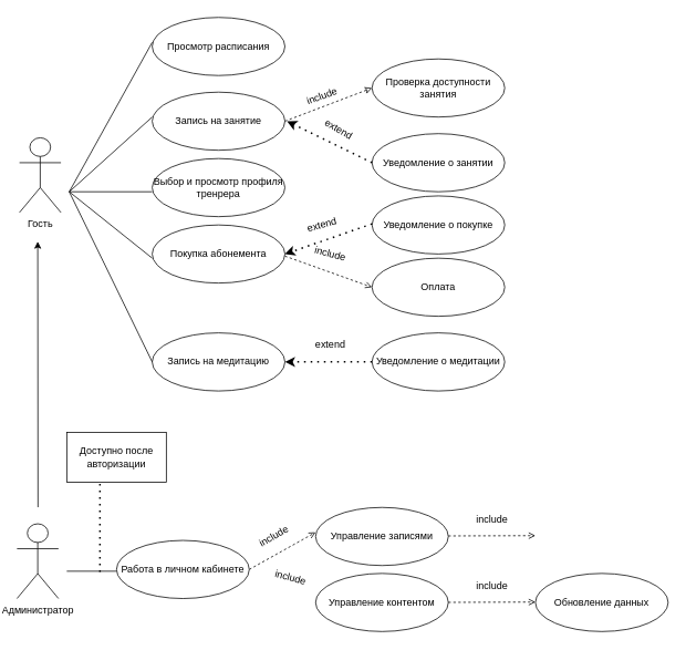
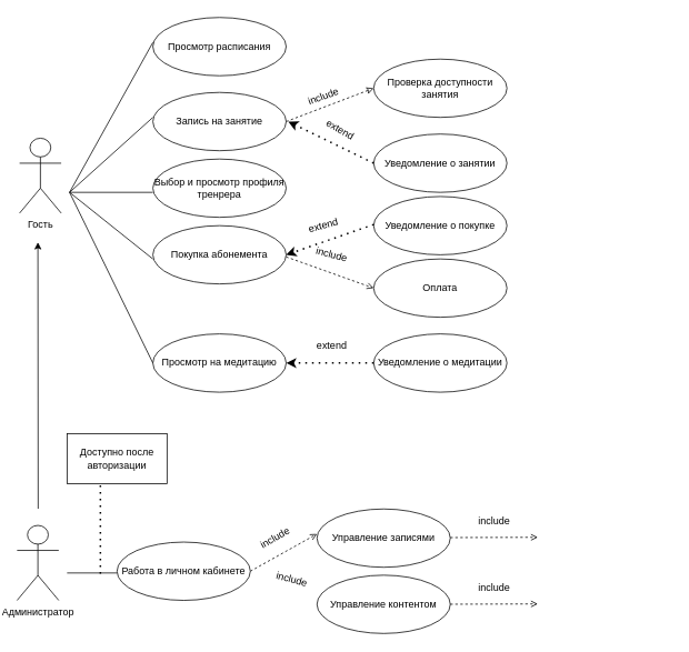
  <mxCell id="0" />
  <mxCell id="1" parent="0" />
  <mxCell id="2" value="Администратор" style="shape=umlActor;verticalLabelPosition=bottom;verticalAlign=top;html=1;outlineConnect=0;" parent="1" vertex="1"><mxGeometry x="20" y="630" width="50" height="90" as="geometry" /></mxCell>
  <mxCell id="3" value="Гость" style="shape=umlActor;verticalLabelPosition=bottom;verticalAlign=top;html=1;outlineConnect=0;" parent="1" vertex="1"><mxGeometry x="23" y="165" width="50" height="90" as="geometry" /></mxCell>
  <mxCell id="4" value="&lt;font style=&quot;vertical-align: inherit;&quot;&gt;&lt;font style=&quot;vertical-align: inherit;&quot;&gt;Уведомление о медитации&lt;/font&gt;&lt;/font&gt;" style="ellipse;whiteSpace=wrap;html=1;" parent="1" vertex="1"><mxGeometry x="448" y="400" width="160" height="70" as="geometry" /></mxCell>
  <mxCell id="5" value="&lt;font style=&quot;vertical-align: inherit;&quot;&gt;&lt;font style=&quot;vertical-align: inherit;&quot;&gt;Уведомление о покупке&lt;/font&gt;&lt;/font&gt;" style="ellipse;whiteSpace=wrap;html=1;" parent="1" vertex="1"><mxGeometry x="448" y="235" width="160" height="70" as="geometry" /></mxCell>
  <mxCell id="6" value="&lt;font style=&quot;vertical-align: inherit;&quot;&gt;&lt;font style=&quot;vertical-align: inherit;&quot;&gt;Уведомление о занятии&lt;/font&gt;&lt;/font&gt;" style="ellipse;whiteSpace=wrap;html=1;" parent="1" vertex="1"><mxGeometry x="448" y="160" width="160" height="70" as="geometry" /></mxCell>
  <mxCell id="7" value="Оплата" style="ellipse;whiteSpace=wrap;html=1;" parent="1" vertex="1"><mxGeometry x="448" y="310" width="160" height="70" as="geometry" /></mxCell>
  <mxCell id="8" value="Проверка доступности занятия" style="ellipse;whiteSpace=wrap;html=1;" parent="1" vertex="1"><mxGeometry x="448" y="70" width="160" height="70" as="geometry" /></mxCell>
  <mxCell id="9" value="Управление контентом" style="ellipse;whiteSpace=wrap;html=1;" parent="1" vertex="1"><mxGeometry x="380" y="689.75" width="160" height="70" as="geometry" /></mxCell>
  <mxCell id="10" value="Управление записями" style="ellipse;whiteSpace=wrap;html=1;" parent="1" vertex="1"><mxGeometry x="380" y="610.25" width="160" height="70" as="geometry" /></mxCell>
- <mxCell id="11" value="Запись на медитацию" style="ellipse;whiteSpace=wrap;html=1;" parent="1" vertex="1"><mxGeometry x="183" y="400" width="160" height="70" as="geometry" /></mxCell>
+ <mxCell id="11" value="Просмотр на медитацию" style="ellipse;whiteSpace=wrap;html=1;" parent="1" vertex="1"><mxGeometry x="183" y="400" width="160" height="70" as="geometry" /></mxCell>
  <mxCell id="12" value="Покупка абонемента" style="ellipse;whiteSpace=wrap;html=1;" parent="1" vertex="1"><mxGeometry x="183" y="270" width="160" height="70" as="geometry" /></mxCell>
  <mxCell id="13" value="Выбор и просмотр профиля&lt;div&gt;тренрера&lt;/div&gt;" style="ellipse;whiteSpace=wrap;html=1;" parent="1" vertex="1"><mxGeometry x="183" y="190" width="160" height="70" as="geometry" /></mxCell>
  <mxCell id="14" value="Запись на занятие" style="ellipse;whiteSpace=wrap;html=1;" parent="1" vertex="1"><mxGeometry x="183" y="110" width="160" height="70" as="geometry" /></mxCell>
  <mxCell id="15" value="Просмотр расписания" style="ellipse;whiteSpace=wrap;html=1;" parent="1" vertex="1"><mxGeometry x="183" y="20" width="160" height="70" as="geometry" /></mxCell>
  <mxCell id="16" value="" style="endArrow=classic;html=1;rounded=0;" parent="1" edge="1"><mxGeometry width="50" height="50" relative="1" as="geometry"><mxPoint x="45.33" y="610" as="sourcePoint" /><mxPoint x="45" y="290" as="targetPoint" /></mxGeometry></mxCell>
  <mxCell id="17" value="" style="endArrow=open;html=1;rounded=0;dashed=1;endFill=0;exitX=1;exitY=0.5;exitDx=0;exitDy=0;" parent="1" source="35" edge="1"><mxGeometry width="50" height="50" relative="1" as="geometry"><mxPoint x="310" y="710.25" as="sourcePoint" /><mxPoint x="380" y="640.25" as="targetPoint" /></mxGeometry></mxCell>
- <mxCell id="18" value="&lt;font style=&quot;vertical-align: inherit;&quot;&gt;&lt;font style=&quot;vertical-align: inherit;&quot;&gt;&lt;font style=&quot;vertical-align: inherit;&quot;&gt;&lt;font style=&quot;vertical-align: inherit;&quot;&gt;Обновление данных&lt;/font&gt;&lt;/font&gt;&lt;/font&gt;&lt;/font&gt;" style="ellipse;whiteSpace=wrap;html=1;" parent="1" vertex="1"><mxGeometry x="645" y="689.75" width="160" height="70" as="geometry" /></mxCell>
  <mxCell id="19" value="" style="endArrow=classic;dashed=1;html=1;rounded=0;exitX=1;exitY=0.5;exitDx=0;exitDy=0;entryX=0;entryY=0.5;entryDx=0;entryDy=0;startArrow=none;startFill=0;endFill=0;" parent="1" source="14" target="8" edge="1"><mxGeometry width="50" height="50" relative="1" as="geometry"><mxPoint x="438" y="50" as="sourcePoint" /><mxPoint x="488" y="0" as="targetPoint" /></mxGeometry></mxCell>
  <mxCell id="20" value="include" style="text;html=1;align=center;verticalAlign=middle;whiteSpace=wrap;rounded=0;rotation=-20;" parent="1" vertex="1"><mxGeometry x="358" y="100" width="60" height="30" as="geometry" /></mxCell>
  <mxCell id="21" value="" style="endArrow=open;dashed=1;html=1;rounded=0;exitX=1;exitY=0.5;exitDx=0;exitDy=0;entryX=0;entryY=0.5;entryDx=0;entryDy=0;startArrow=none;startFill=0;endFill=0;" parent="1" target="7" edge="1"><mxGeometry width="50" height="50" relative="1" as="geometry"><mxPoint x="343" y="307.5" as="sourcePoint" /><mxPoint x="448" y="267.5" as="targetPoint" /></mxGeometry></mxCell>
  <mxCell id="22" value="include" style="text;html=1;align=center;verticalAlign=middle;whiteSpace=wrap;rounded=0;rotation=15;" parent="1" vertex="1"><mxGeometry x="368" y="290" width="60" height="30" as="geometry" /></mxCell>
  <mxCell id="23" value="" style="group" parent="1" vertex="1" connectable="0"><mxGeometry x="540" y="590.254" width="105" height="54.356" as="geometry" /></mxCell>
  <mxCell id="24" value="" style="endArrow=open;dashed=1;html=1;rounded=0;exitX=1;exitY=0.5;exitDx=0;exitDy=0;startArrow=none;startFill=0;endFill=0;" parent="23" edge="1"><mxGeometry width="50" height="50" relative="1" as="geometry"><mxPoint y="54.356" as="sourcePoint" /><mxPoint x="105" y="53.996" as="targetPoint" /></mxGeometry></mxCell>
  <mxCell id="25" value="include" style="text;html=1;align=center;verticalAlign=middle;whiteSpace=wrap;rounded=0;rotation=0;" parent="23" vertex="1"><mxGeometry x="22.5" y="19.996" width="60" height="30" as="geometry" /></mxCell>
  <mxCell id="26" value="" style="group" parent="1" vertex="1" connectable="0"><mxGeometry x="540" y="670.254" width="105" height="54.356" as="geometry" /></mxCell>
  <mxCell id="27" value="" style="endArrow=open;dashed=1;html=1;rounded=0;exitX=1;exitY=0.5;exitDx=0;exitDy=0;startArrow=none;startFill=0;endFill=0;" parent="26" edge="1"><mxGeometry width="50" height="50" relative="1" as="geometry"><mxPoint y="54.356" as="sourcePoint" /><mxPoint x="105" y="53.996" as="targetPoint" /></mxGeometry></mxCell>
  <mxCell id="28" value="include" style="text;html=1;align=center;verticalAlign=middle;whiteSpace=wrap;rounded=0;rotation=0;" parent="26" vertex="1"><mxGeometry x="22.5" y="19.996" width="60" height="30" as="geometry" /></mxCell>
  <mxCell id="29" value="" style="endArrow=classic;dashed=1;html=1;dashPattern=1 3;strokeWidth=2;rounded=0;exitX=0;exitY=0.5;exitDx=0;exitDy=0;startArrow=none;startFill=0;endFill=1;entryX=1;entryY=0.5;entryDx=0;entryDy=0;" parent="1" source="6" edge="1"><mxGeometry width="50" height="50" relative="1" as="geometry"><mxPoint x="450.5" y="145" as="sourcePoint" /><mxPoint x="345.5" y="145" as="targetPoint" /></mxGeometry></mxCell>
  <mxCell id="30" value="extend" style="text;html=1;align=center;verticalAlign=middle;whiteSpace=wrap;rounded=0;rotation=30;" parent="1" vertex="1"><mxGeometry x="378" y="140" width="60" height="30" as="geometry" /></mxCell>
  <mxCell id="31" value="" style="endArrow=classic;dashed=1;html=1;dashPattern=1 3;strokeWidth=2;rounded=0;exitX=0;exitY=0.5;exitDx=0;exitDy=0;startArrow=none;startFill=0;endFill=1;entryX=1;entryY=0.5;entryDx=0;entryDy=0;" parent="1" target="12" edge="1"><mxGeometry width="50" height="50" relative="1" as="geometry"><mxPoint x="448" y="268.67" as="sourcePoint" /><mxPoint x="343" y="268.67" as="targetPoint" /></mxGeometry></mxCell>
  <mxCell id="32" value="extend" style="text;html=1;align=center;verticalAlign=middle;whiteSpace=wrap;rounded=0;rotation=-15;" parent="1" vertex="1"><mxGeometry x="358" y="255" width="60" height="30" as="geometry" /></mxCell>
  <mxCell id="33" value="" style="endArrow=classic;dashed=1;html=1;dashPattern=1 3;strokeWidth=2;rounded=0;exitX=0;exitY=0.5;exitDx=0;exitDy=0;startArrow=none;startFill=0;endFill=1;entryX=1;entryY=0.5;entryDx=0;entryDy=0;" parent="1" edge="1"><mxGeometry width="50" height="50" relative="1" as="geometry"><mxPoint x="448" y="435" as="sourcePoint" /><mxPoint x="343" y="435" as="targetPoint" /></mxGeometry></mxCell>
  <mxCell id="34" value="extend" style="text;html=1;align=center;verticalAlign=middle;whiteSpace=wrap;rounded=0;" parent="1" vertex="1"><mxGeometry x="368" y="400" width="60" height="30" as="geometry" /></mxCell>
  <mxCell id="35" value="Работа в личном кабинете" style="ellipse;whiteSpace=wrap;html=1;" parent="1" vertex="1"><mxGeometry x="140" y="650" width="160" height="70" as="geometry" /></mxCell>
  <mxCell id="36" value="" style="endArrow=none;html=1;rounded=0;" parent="1" edge="1"><mxGeometry width="50" height="50" relative="1" as="geometry"><mxPoint x="80" y="687.09" as="sourcePoint" /><mxPoint x="140" y="687.09" as="targetPoint" /></mxGeometry></mxCell>
  <mxCell id="37" value="Доступно после авторизации" style="rounded=0;whiteSpace=wrap;html=1;" parent="1" vertex="1"><mxGeometry x="80" y="520" width="120" height="60" as="geometry" /></mxCell>
  <mxCell id="38" value="" style="endArrow=none;dashed=1;html=1;dashPattern=1 3;strokeWidth=2;rounded=0;" parent="1" edge="1"><mxGeometry width="50" height="50" relative="1" as="geometry"><mxPoint x="120" y="688" as="sourcePoint" /><mxPoint x="120" y="578" as="targetPoint" /></mxGeometry></mxCell>
  <mxCell id="39" value="include" style="text;html=1;align=center;verticalAlign=middle;whiteSpace=wrap;rounded=0;rotation=15;" parent="1" vertex="1"><mxGeometry x="320" y="680.25" width="60" height="30" as="geometry" /></mxCell>
  <mxCell id="40" value="include" style="text;html=1;align=center;verticalAlign=middle;whiteSpace=wrap;rounded=0;rotation=-30;" parent="1" vertex="1"><mxGeometry x="300" y="630" width="60" height="30" as="geometry" /></mxCell>
  <mxCell id="41" value="" style="endArrow=none;html=1;rounded=0;" parent="1" edge="1"><mxGeometry width="50" height="50" relative="1" as="geometry"><mxPoint x="83" y="230" as="sourcePoint" /><mxPoint x="183" y="50" as="targetPoint" /></mxGeometry></mxCell>
  <mxCell id="42" value="" style="endArrow=none;html=1;rounded=0;" parent="1" edge="1"><mxGeometry width="50" height="50" relative="1" as="geometry"><mxPoint x="83" y="230" as="sourcePoint" /><mxPoint x="183" y="140" as="targetPoint" /></mxGeometry></mxCell>
  <mxCell id="43" value="" style="endArrow=none;html=1;rounded=0;" parent="1" edge="1"><mxGeometry width="50" height="50" relative="1" as="geometry"><mxPoint x="83" y="230" as="sourcePoint" /><mxPoint x="183" y="230" as="targetPoint" /></mxGeometry></mxCell>
  <mxCell id="44" value="" style="endArrow=none;html=1;rounded=0;" parent="1" edge="1"><mxGeometry width="50" height="50" relative="1" as="geometry"><mxPoint x="83" y="230" as="sourcePoint" /><mxPoint x="183" y="310" as="targetPoint" /></mxGeometry></mxCell>
  <mxCell id="45" value="" style="endArrow=none;html=1;rounded=0;exitX=0;exitY=0.5;exitDx=0;exitDy=0;" parent="1" source="11" edge="1"><mxGeometry width="50" height="50" relative="1" as="geometry"><mxPoint x="33" y="280" as="sourcePoint" /><mxPoint x="83" y="230" as="targetPoint" /></mxGeometry></mxCell>
